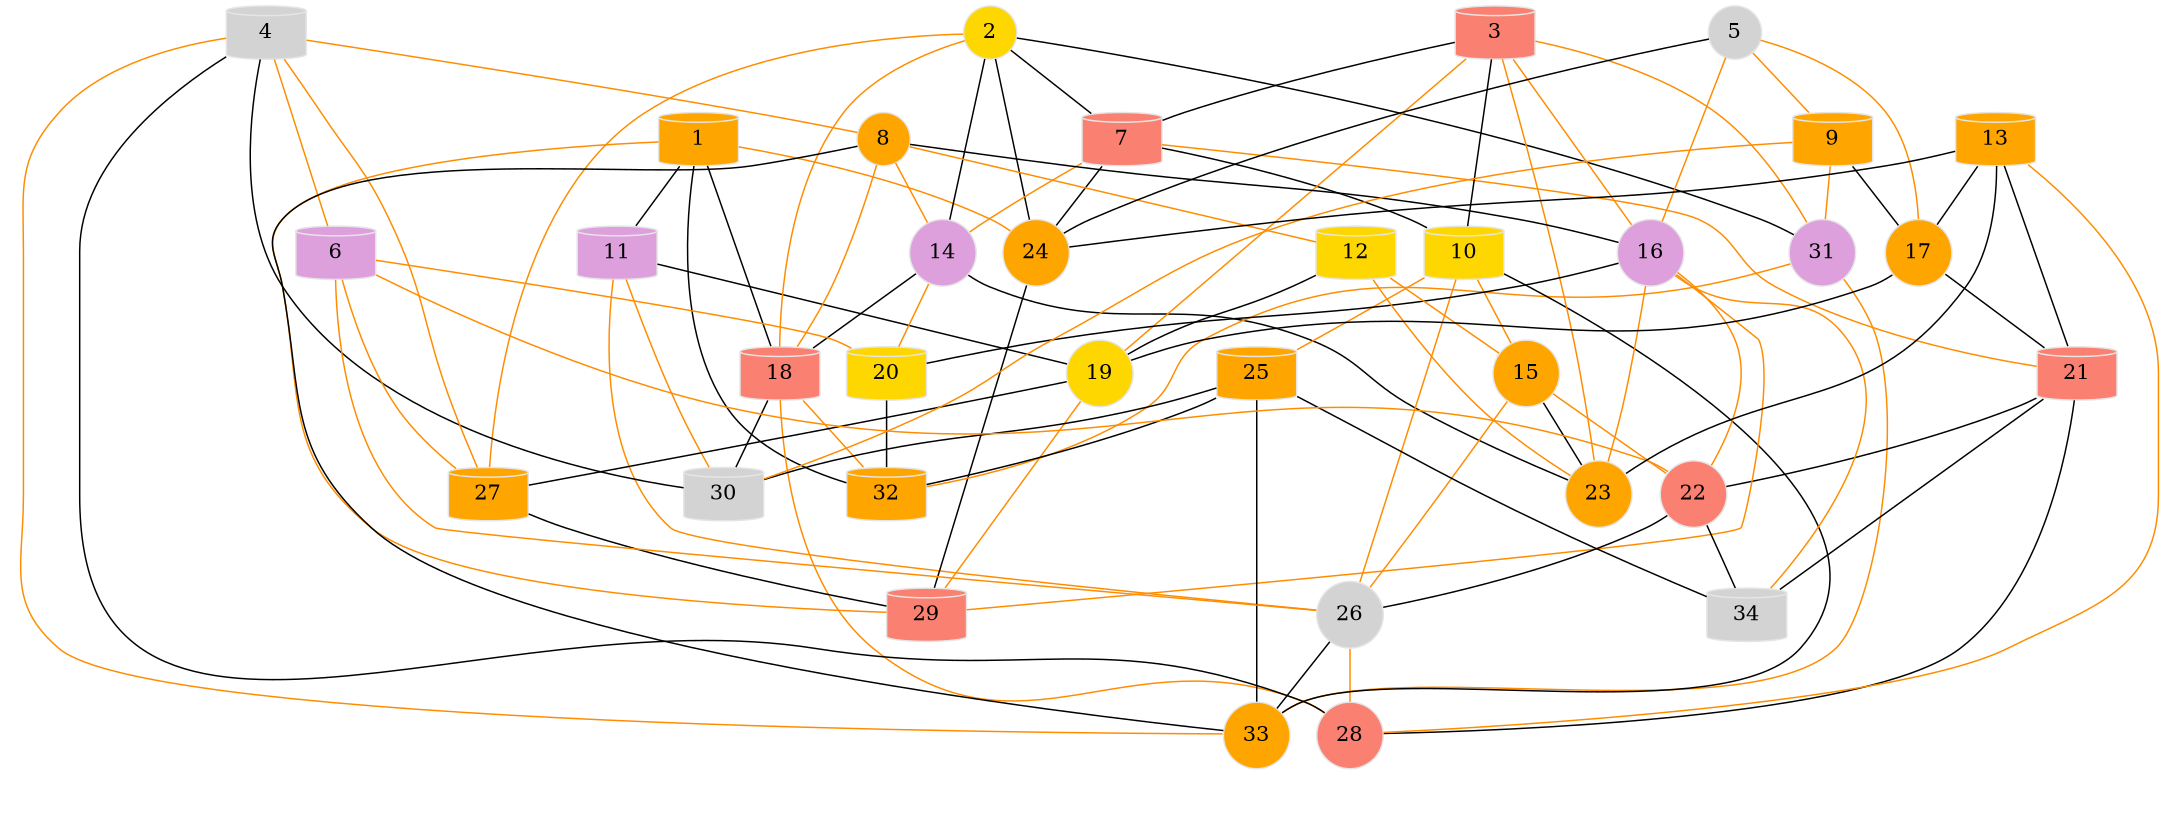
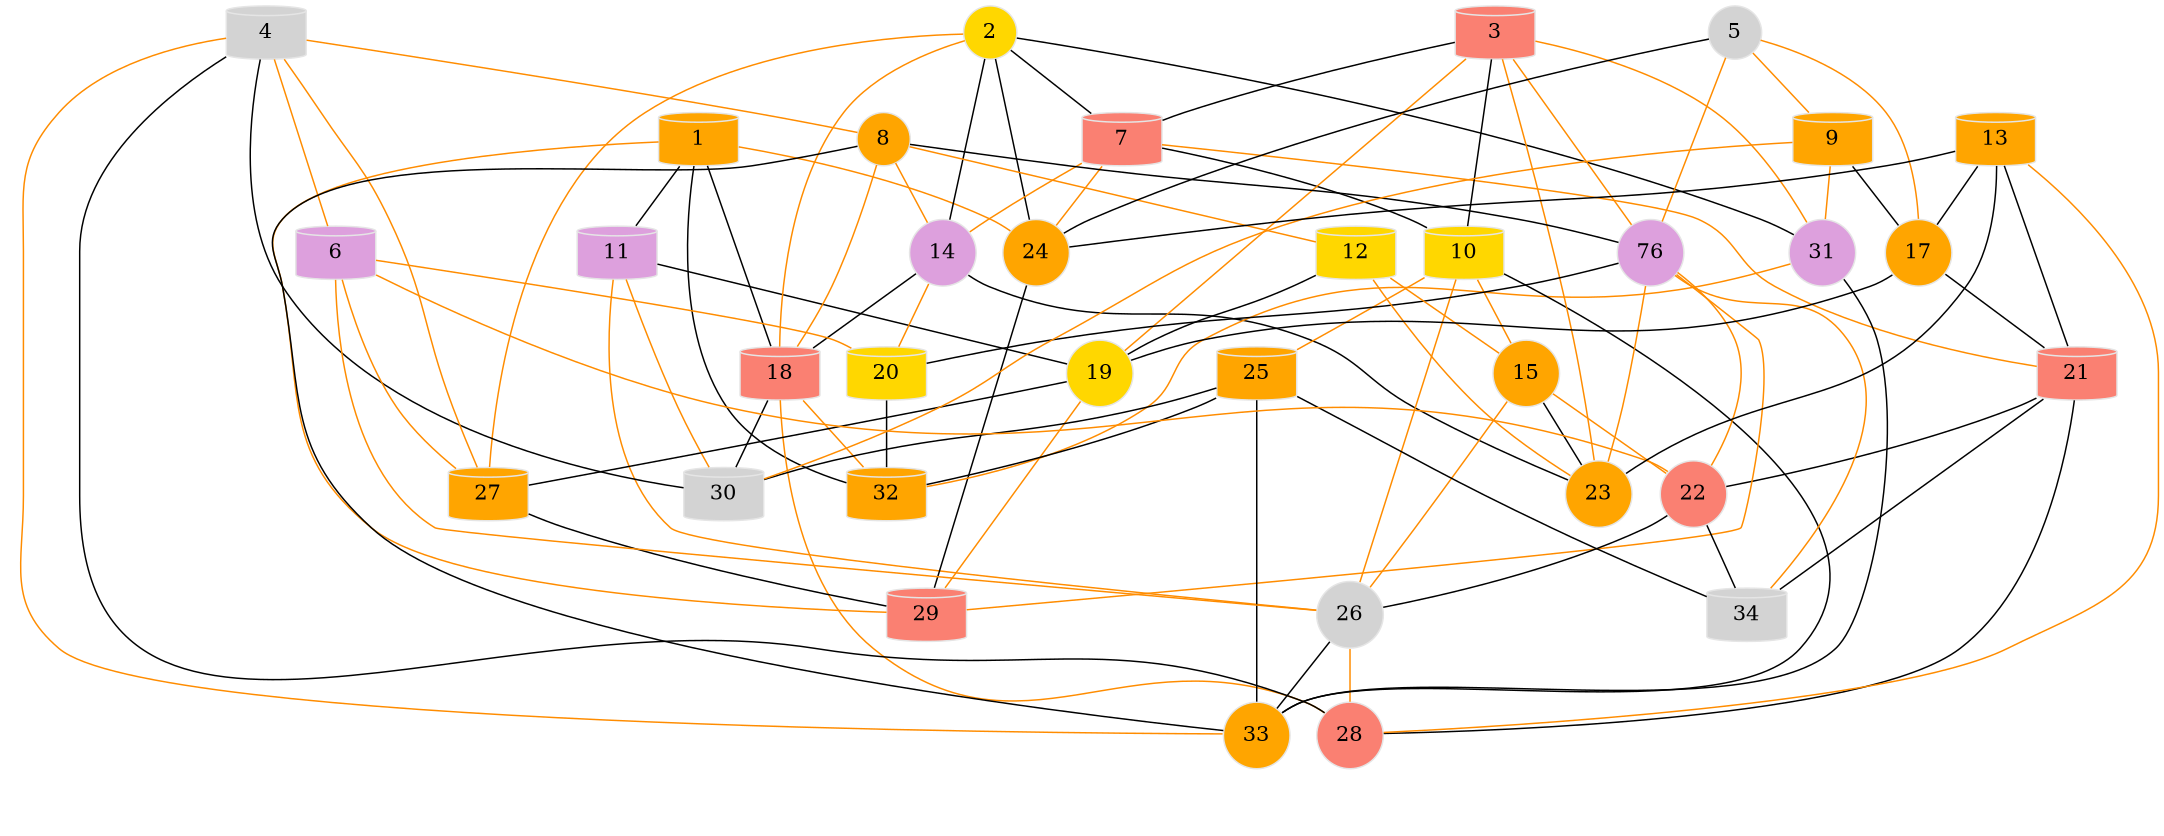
  graph {
    node [color=gray90 fillcolor=orange shape=cylinder style=filled]
    edge [color=darkorange weight=1.0]
    11 [fillcolor=plum]
    1
    18 [fillcolor=salmon]
    24 [shape=circle]
    29 [fillcolor=salmon]
    32
    19 [fillcolor=gold shape=circle]
    30 [fillcolor=lightgrey]
    26 [fillcolor=lightgrey shape=circle]
    28 [fillcolor=salmon shape=circle]
    2 [fillcolor=gold shape=circle]
    7 [fillcolor=salmon]
    14 [fillcolor=plum shape=circle]
    27
    31 [fillcolor=plum shape=circle]
    10 [fillcolor=gold]
    21 [fillcolor=salmon]
    23 [shape=circle]
    20 [fillcolor=gold]
    33 [shape=circle]
    3 [fillcolor=salmon]
-   16 [fillcolor=plum shape=circle]
+   16 [fillcolor=plum shape=circle label=76]
    15 [shape=circle]
    25
    22 [fillcolor=salmon shape=circle]
    34 [fillcolor=lightgrey]
    4 [fillcolor=lightgrey]
    6 [fillcolor=plum]
    8 [shape=circle]
    12 [fillcolor=gold]
    5 [fillcolor=lightgrey shape=circle]
    9
    17 [shape=circle]
    13
    11 -- 19 [color=black]
    11 -- 30
    11 -- 26
    1 -- 11 [color=black]
    1 -- 18 [color=black]
    1 -- 24
    1 -- 29
    1 -- 32 [color=black weight=2.0]
    18 -- 32
    18 -- 30 [color=black]
    18 -- 28 [weight=2.0]
    24 -- 29 [color=black]
    19 -- 29
    19 -- 27 [color=black]
    26 -- 28
    26 -- 33 [color=black]
    2 -- 18
    2 -- 24 [color=black]
    2 -- 7 [color=black]
    2 -- 14 [color=black]
    2 -- 27
    2 -- 31 [color=black]
-   7 -- 24 [color=black]
+   7 -- 24
    7 -- 14
    7 -- 10 [color=black]
    7 -- 21
    14 -- 18 [color=black]
    14 -- 23 [color=black]
    14 -- 20
    27 -- 29 [color=black weight=2.0]
    31 -- 32
-   31 -- 33
+   31 -- 33 [color=black]
    10 -- 26
    10 -- 33 [color=black]
    10 -- 15
    10 -- 25
    21 -- 28 [color=black]
    21 -- 22 [color=black]
    21 -- 34 [color=black]
    20 -- 32 [color=black]
    3 -- 19
    3 -- 7 [color=black]
    3 -- 31
    3 -- 10 [color=black]
    3 -- 23
    3 -- 16
    16 -- 29
    16 -- 23
    16 -- 20 [color=black]
    16 -- 22
    16 -- 34
    15 -- 26 [weight=2.0]
    15 -- 23 [color=black]
    15 -- 22
    25 -- 32 [color=black]
    25 -- 30 [color=black]
    25 -- 33 [color=black]
    25 -- 34 [color=black]
    22 -- 26 [color=black]
    22 -- 34 [color=black]
    4 -- 30 [color=black]
    4 -- 28 [color=black]
    4 -- 27
    4 -- 33
    4 -- 6
    4 -- 8
    6 -- 26 [weight=2.0]
    6 -- 27
    6 -- 20
    6 -- 22
    8 -- 18
    8 -- 14
    8 -- 33 [color=black]
    8 -- 16 [color=black]
    8 -- 12
    12 -- 19 [color=black]
    12 -- 23
    12 -- 15
    5 -- 24 [color=black]
    5 -- 16
    5 -- 9
    5 -- 17
    9 -- 30 [weight=2.0]
    9 -- 31 [weight=2.0]
    9 -- 17 [color=black]
    17 -- 19 [color=black]
    17 -- 21 [color=black]
    13 -- 24 [color=black]
    13 -- 28
    13 -- 21 [color=black]
    13 -- 23 [color=black]
    13 -- 17 [color=black weight=2.0]
  }
